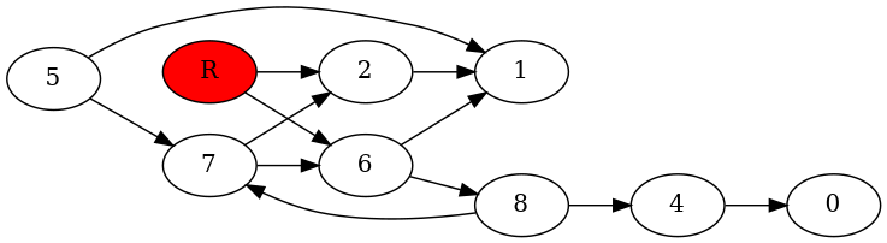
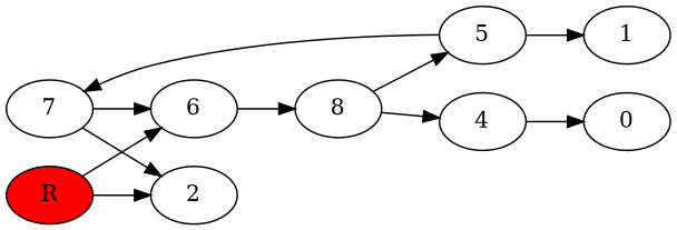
  digraph {
    rankdir=LR
    2
    1
    n3 [label=0]
    4
    5
    7
    6
    8
    R [fillcolor="#ff0000" style=filled]
-   2 -> 1
    4 -> n3
    5 -> 1
    5 -> 7
    7 -> 2
    7 -> 6
-   6 -> 1
    6 -> 8
    8 -> 4
-   8 -> 7
+   8 -> 5
    R -> 2
    R -> 6
  }
